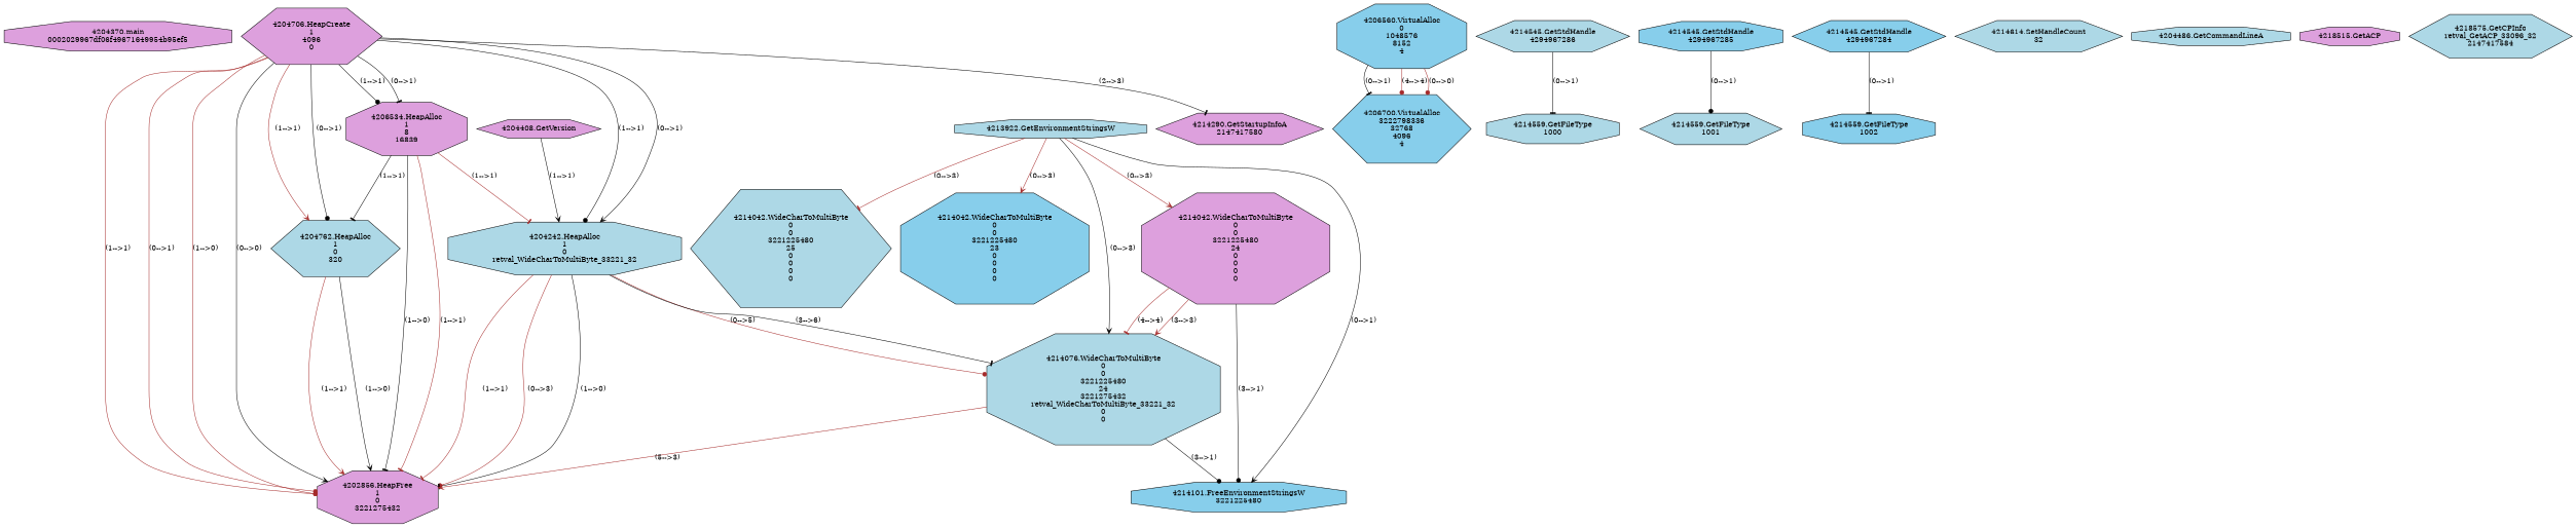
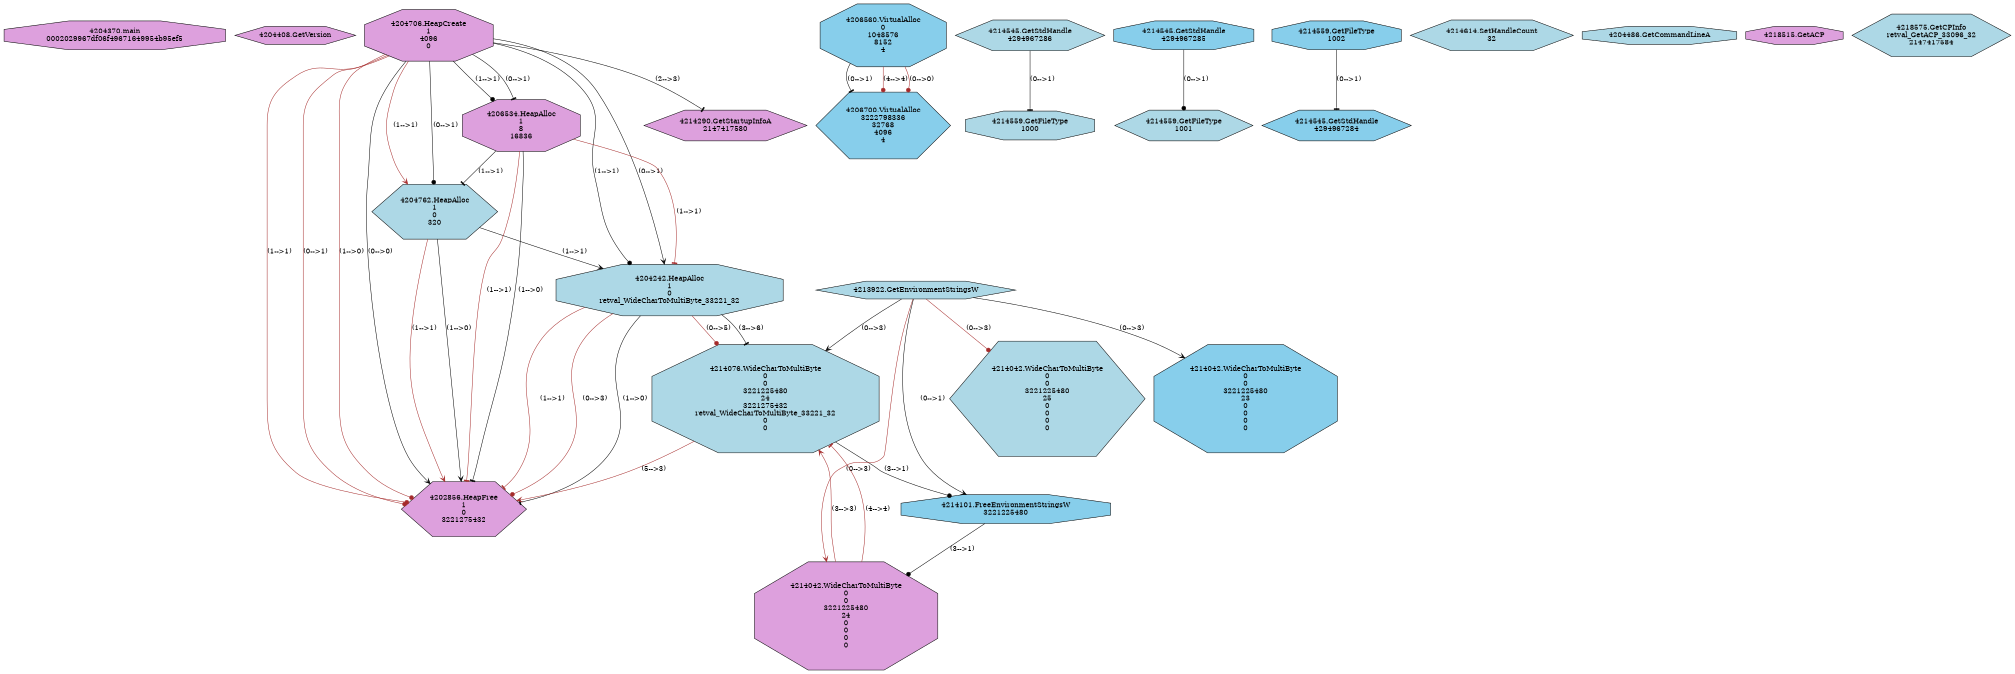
  digraph {
    node [fillcolor=lightblue shape=octagon style=filled]
    edge [arrowhead=dot color=black]
    n1 [fillcolor=plum label="4204370.main\n0002029967df06f49671649954b95ef5"]
    n2 [fillcolor=plum label="4204408.GetVersion\n" shape=hexagon]
-   n3 [fillcolor=plum label="4204706.HeapCreate\n1\n4096\n0" shape=hexagon]
+   n3 [fillcolor=plum label="4204706.HeapCreate\n1\n4096\n0"]
    n4 [label="4204762.HeapAlloc\n1\n0\n320" shape=hexagon]
-   n5 [fillcolor=plum label="4206534.HeapAlloc\n1\n8\n16839"]
+   n5 [fillcolor=plum label="4206534.HeapAlloc\n1\n8\n16836"]
    n6 [label="4204242.HeapAlloc\n1\n0\nretval_WideCharToMultiByte_33221_32"]
-   n7 [fillcolor=plum label="4202856.HeapFree\n1\n0\n3221275432"]
+   n7 [fillcolor=plum label="4202856.HeapFree\n1\n0\n3221275432" shape=hexagon]
    n8 [fillcolor=plum label="4214290.GetStartupInfoA\n2147417580" shape=hexagon]
    n9 [fillcolor=skyblue label="4206700.VirtualAlloc\n3222798336\n32768\n4096\n4" shape=hexagon]
    n10 [label="4214076.WideCharToMultiByte\n0\n0\n3221225480\n24\n3221275432\nretval_WideCharToMultiByte_33221_32\n0\n0"]
    n11 [fillcolor=skyblue label="4206560.VirtualAlloc\n0\n1048576\n8152\n4"]
    n12 [label="4214545.GetStdHandle\n4294967286" shape=hexagon]
    n13 [label="4214559.GetFileType\n1000"]
    n14 [fillcolor=skyblue label="4214545.GetStdHandle\n4294967285"]
    n15 [label="4214559.GetFileType\n1001" shape=hexagon]
    n16 [fillcolor=skyblue label="4214545.GetStdHandle\n4294967284" shape=hexagon]
    n17 [fillcolor=skyblue label="4214559.GetFileType\n1002"]
    n18 [label="4214614.SetHandleCount\n32" shape=hexagon]
    n19 [label="4204486.GetCommandLineA\n"]
-   n20 [label="4213922.GetEnvironmentStringsW\n"]
+   n20 [label="4213922.GetEnvironmentStringsW\n" shape=hexagon]
    n21 [label="4214042.WideCharToMultiByte\n0\n0\n3221225480\n25\n0\n0\n0\n0" shape=hexagon]
    n22 [fillcolor=plum label="4214042.WideCharToMultiByte\n0\n0\n3221225480\n24\n0\n0\n0\n0"]
    n23 [fillcolor=skyblue label="4214101.FreeEnvironmentStringsW\n3221225480"]
    n24 [fillcolor=skyblue label="4214042.WideCharToMultiByte\n0\n0\n3221225480\n23\n0\n0\n0\n0"]
    n25 [fillcolor=plum label="4218515.GetACP\n"]
    n26 [label="4218575.GetCPInfo\nretval_GetACP_33096_32\n2147417584" shape=hexagon]
    n3 -> n4 [arrowhead=vee color=brown label="(1-->1)"]
    n3 -> n4 [label="(0-->1)"]
    n3 -> n5 [label="(1-->1)"]
    n3 -> n5 [arrowhead=tee label="(0-->1)"]
    n3 -> n6 [label="(1-->1)"]
    n3 -> n6 [arrowhead=vee label="(0-->1)"]
    n3 -> n7 [color=brown label="(1-->1)"]
    n3 -> n7 [color=brown label="(0-->1)"]
    n3 -> n7 [color=brown label="(1-->0)"]
    n3 -> n7 [arrowhead=vee label="(0-->0)"]
    n3 -> n8 [arrowhead=tee label="(2-->3)"]
-   n2 -> n6 [arrowhead=vee label="(1-->1)"]
+   n4 -> n6 [arrowhead=vee label="(1-->1)"]
    n4 -> n7 [arrowhead=vee color=brown label="(1-->1)"]
    n4 -> n7 [arrowhead=vee label="(1-->0)"]
    n5 -> n4 [arrowhead=tee label="(1-->1)"]
    n5 -> n6 [arrowhead=tee color=brown label="(1-->1)"]
    n5 -> n7 [arrowhead=tee color=brown label="(1-->1)"]
    n5 -> n7 [arrowhead=tee label="(1-->0)"]
    n6 -> n7 [arrowhead=tee color=brown label="(1-->1)"]
    n6 -> n7 [color=brown label="(0-->3)"]
    n6 -> n7 [arrowhead=tee label="(1-->0)"]
    n6 -> n10 [color=brown label="(0-->5)"]
    n6 -> n10 [arrowhead=tee label="(3-->6)"]
    n10 -> n7 [arrowhead=vee color=brown label="(5-->3)"]
    n10 -> n23 [label="(3-->1)"]
    n11 -> n9 [arrowhead=tee label="(0-->1)"]
    n11 -> n9 [color=brown label="(4-->4)"]
    n11 -> n9 [color=brown label="(0-->0)"]
    n12 -> n13 [arrowhead=tee label="(0-->1)"]
    n14 -> n15 [label="(0-->1)"]
-   n16 -> n17 [arrowhead=tee label="(0-->1)"]
+   n17 -> n16 [arrowhead=tee label="(0-->1)"]
    n20 -> n10 [arrowhead=vee label="(0-->3)"]
-   n20 -> n21 [arrowhead=tee color=brown label="(0-->3)"]
+   n20 -> n21 [color=brown label="(0-->3)"]
    n20 -> n22 [arrowhead=vee color=brown label="(0-->3)"]
    n20 -> n23 [arrowhead=vee label="(0-->1)"]
-   n20 -> n24 [arrowhead=vee color=brown label="(0-->3)"]
+   n20 -> n24 [arrowhead=vee label="(0-->3)"]
    n22 -> n10 [arrowhead=vee color=brown label="(3-->3)"]
    n22 -> n10 [arrowhead=tee color=brown label="(4-->4)"]
-   n22 -> n23 [label="(3-->1)"]
+   n23 -> n22 [label="(3-->1)"]
  }
